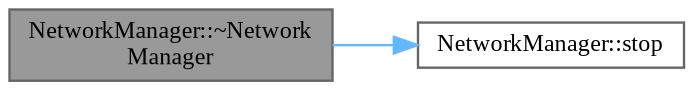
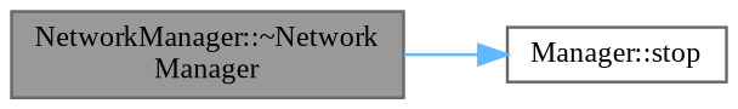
  digraph {
    rankdir=LR
    fontname="Liberation Serif"
    node [fontname="Liberation Serif" fontsize=10 shape=box style=filled]
    n1 [color=gray40 fillcolor=grey60 fontcolor=black height=0.2 label="NetworkManager::~Network\lManager" width=0.4]
-   n2 [color=grey40 fillcolor=white height=0.2 label="NetworkManager::stop" width=0.4]
+   n2 [color=grey40 fillcolor=white height=0.2 label="Manager::stop" width=0.4]
    n1 -> n2 [color=steelblue1 fontname="Liberation Serif" fontsize=10 labelfontname=Helvetica labelfontsize=10 style=solid]
  }
